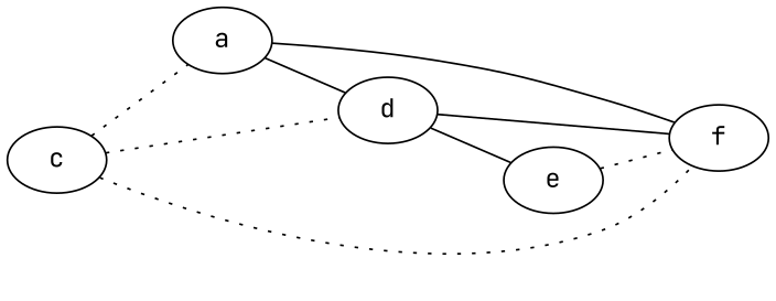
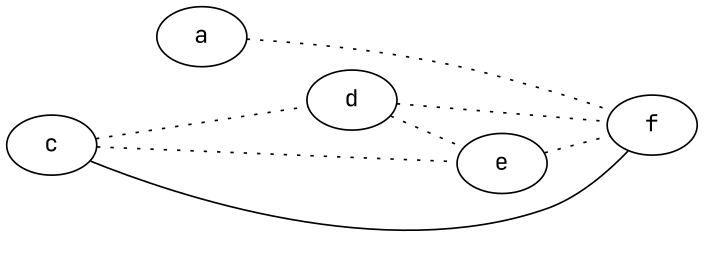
  graph {
    fontname="JetBrains Mono"
    rankdir=LR
    node [fontname="JetBrains Mono"]
    edge [fontname="JetBrains Mono" style=dotted]
    a
    d
    f
    e
    c
-   a -- d [style=""]
-   a -- f [style=""]
-   d -- f [style=solid]
-   d -- e [style=solid]
+   a -- f
+   d -- f
+   d -- e
    e -- f
    c -- d
-   c -- f
-   c -- a
+   c -- f [style=""]
+   c -- e
  }
